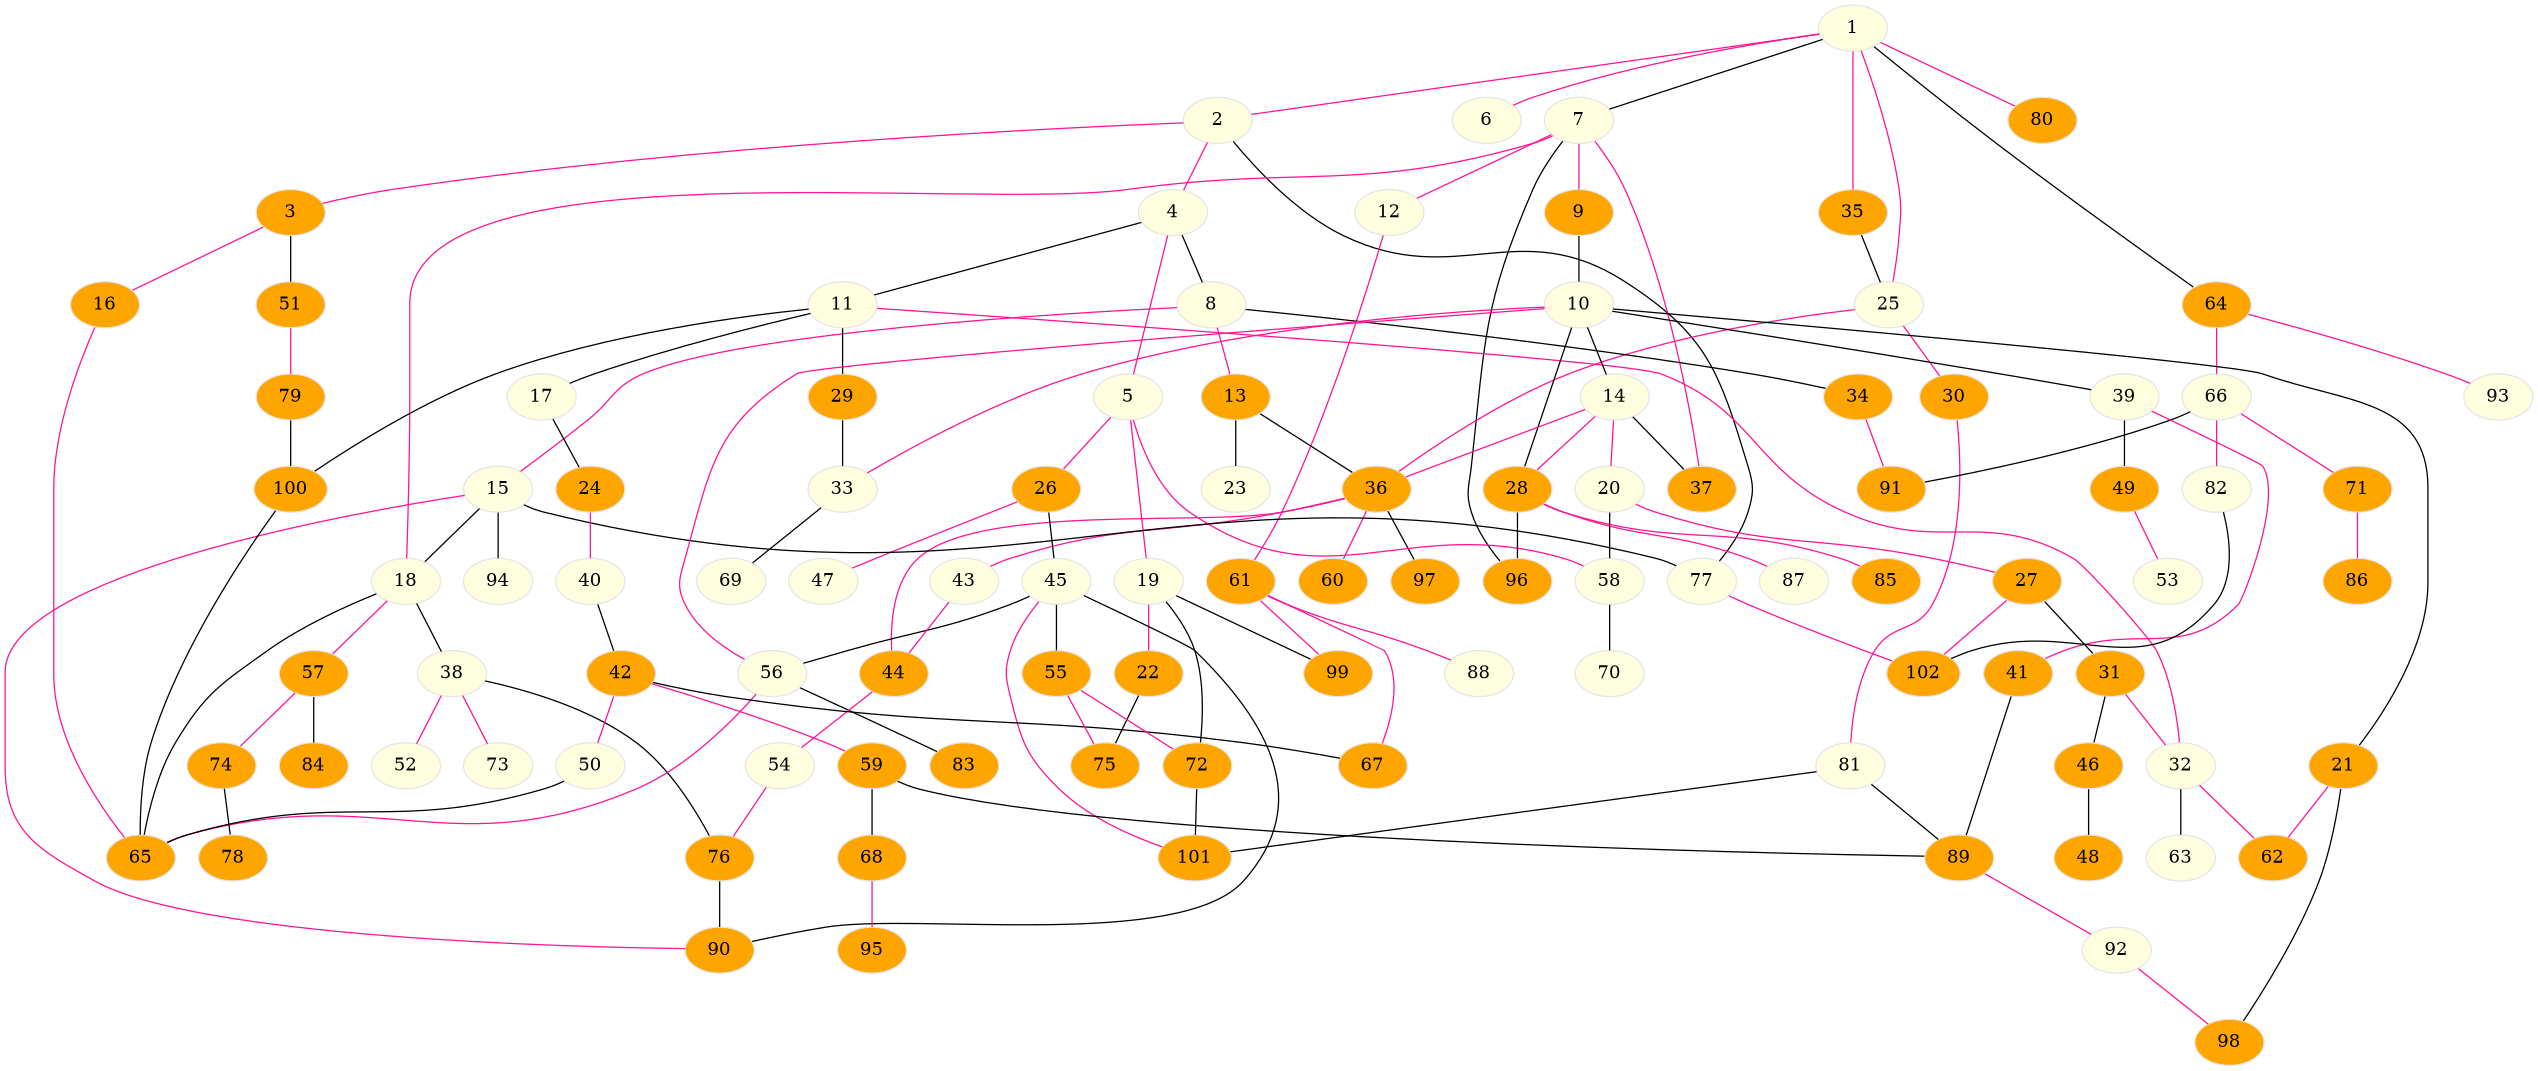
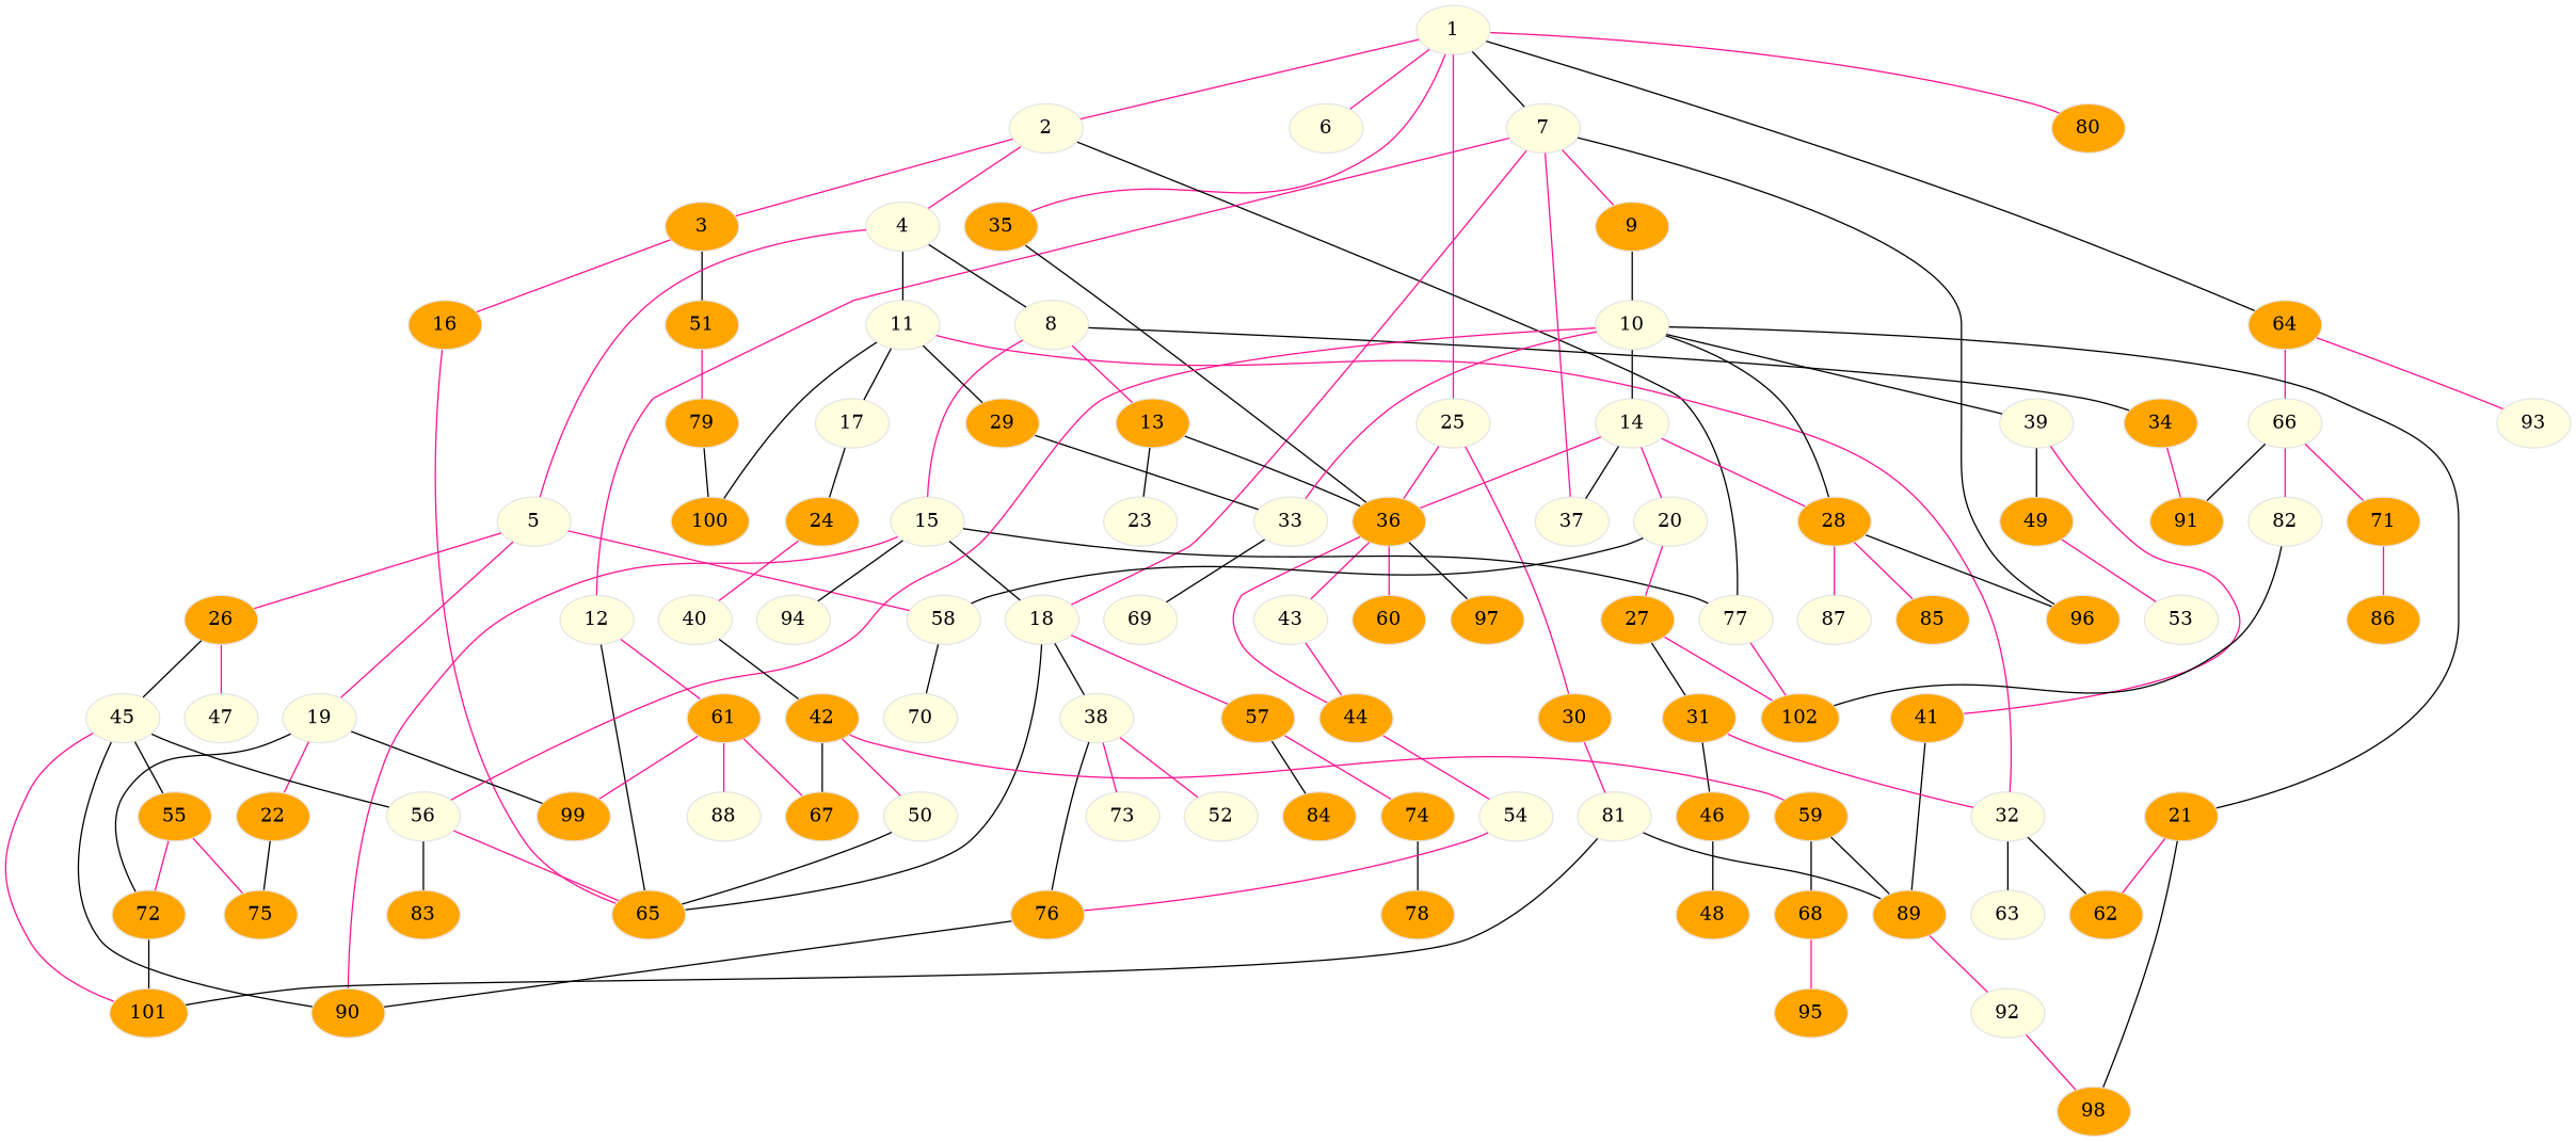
  graph {
    node [color=gray90 fillcolor=orange style=filled]
    edge [color=deeppink]
    1 [fillcolor=lightyellow]
    2 [fillcolor=lightyellow]
    6 [fillcolor=lightyellow]
    7 [fillcolor=lightyellow]
    25 [fillcolor=lightyellow]
    35
    64
    80
    3
    4 [fillcolor=lightyellow]
    77 [fillcolor=lightyellow]
    9
    12 [fillcolor=lightyellow]
    18 [fillcolor=lightyellow]
-   37
+   37 [fillcolor=lightyellow]
    96
    36
    30
    66 [fillcolor=lightyellow]
    93 [fillcolor=lightyellow]
    16
    51
    5 [fillcolor=lightyellow]
    8 [fillcolor=lightyellow]
    11 [fillcolor=lightyellow]
    102
    65
    79
    19 [fillcolor=lightyellow]
    26
    58 [fillcolor=lightyellow]
    13
    15 [fillcolor=lightyellow]
    34
    17 [fillcolor=lightyellow]
    29
    32 [fillcolor=lightyellow]
    100
    22
    72
    99
    45 [fillcolor=lightyellow]
    47 [fillcolor=lightyellow]
    70 [fillcolor=lightyellow]
    10 [fillcolor=lightyellow]
    61
    38 [fillcolor=lightyellow]
    57
    23 [fillcolor=lightyellow]
    90
    94 [fillcolor=lightyellow]
    91
    14 [fillcolor=lightyellow]
    21
    28
    33 [fillcolor=lightyellow]
    39 [fillcolor=lightyellow]
    56 [fillcolor=lightyellow]
    20 [fillcolor=lightyellow]
    62
    98
    85
    87 [fillcolor=lightyellow]
    69 [fillcolor=lightyellow]
    41
    49
    83
    24
    63 [fillcolor=lightyellow]
    67
    88 [fillcolor=lightyellow]
    43 [fillcolor=lightyellow]
    44
    60
    97
    27
    40 [fillcolor=lightyellow]
    52 [fillcolor=lightyellow]
    73 [fillcolor=lightyellow]
    76
    74
    84
    75
    101
    31
    42
    81 [fillcolor=lightyellow]
    55
    46
    89
    48
    54 [fillcolor=lightyellow]
    53 [fillcolor=lightyellow]
    50 [fillcolor=lightyellow]
    59
    92 [fillcolor=lightyellow]
    68
    78
    95
    71
    82 [fillcolor=lightyellow]
    86
    1 -- 2
    1 -- 6
    1 -- 7 [color=black]
    1 -- 25
    1 -- 35
    1 -- 64 [color=black]
    1 -- 80
    2 -- 3
    2 -- 4
    2 -- 77 [color=black]
    7 -- 9
    7 -- 12
    7 -- 18
    7 -- 37
    7 -- 96 [color=black]
    25 -- 36
    25 -- 30
-   35 -- 25 [color=black]
+   35 -- 36 [color=black]
    64 -- 66
    64 -- 93
    3 -- 16
    3 -- 51 [color=black]
    4 -- 5
    4 -- 8 [color=black]
    4 -- 11 [color=black]
    77 -- 102
    9 -- 10 [color=black]
-   100 -- 65 [color=black]
+   12 -- 65 [color=black]
    12 -- 61
    18 -- 65 [color=black]
    18 -- 38 [color=black]
    18 -- 57
    36 -- 43
    36 -- 44
    36 -- 60
    36 -- 97 [color=black]
    30 -- 81
    66 -- 91 [color=black]
    66 -- 71
    66 -- 82
    16 -- 65
    51 -- 79
    5 -- 19
    5 -- 26
    5 -- 58
    8 -- 13
    8 -- 15
    8 -- 34 [color=black]
    11 -- 17 [color=black]
    11 -- 29 [color=black]
    11 -- 32
    11 -- 100 [color=black]
    79 -- 100 [color=black]
    19 -- 22
    19 -- 72 [color=black]
    19 -- 99 [color=black]
    26 -- 45 [color=black]
    26 -- 47
    58 -- 70 [color=black]
    13 -- 36 [color=black]
    13 -- 23 [color=black]
    15 -- 77 [color=black]
    15 -- 18 [color=black]
    15 -- 90
    15 -- 94 [color=black]
    34 -- 91
    17 -- 24 [color=black]
    29 -- 33 [color=black]
-   32 -- 62
+   32 -- 62 [color=black]
    32 -- 63 [color=black]
    22 -- 75 [color=black]
    72 -- 101 [color=black]
    45 -- 90 [color=black]
    45 -- 56 [color=black]
    45 -- 101
    45 -- 55 [color=black]
    10 -- 14 [color=black]
    10 -- 21 [color=black]
    10 -- 28 [color=black]
    10 -- 33
    10 -- 39 [color=black]
    10 -- 56
    61 -- 99
    61 -- 67
    61 -- 88
    38 -- 52
    38 -- 73
    38 -- 76 [color=black]
    57 -- 74
    57 -- 84 [color=black]
    14 -- 37 [color=black]
    14 -- 36
    14 -- 28
    14 -- 20
    21 -- 62
    21 -- 98 [color=black]
    28 -- 96 [color=black]
    28 -- 85
    28 -- 87
    33 -- 69 [color=black]
    39 -- 41
    39 -- 49 [color=black]
    56 -- 65
    56 -- 83 [color=black]
    20 -- 58 [color=black]
    20 -- 27
    41 -- 89 [color=black]
    49 -- 53
    24 -- 40
    43 -- 44
    44 -- 54
    27 -- 102
    27 -- 31 [color=black]
    40 -- 42 [color=black]
    76 -- 90 [color=black]
    74 -- 78 [color=black]
    31 -- 32
    31 -- 46 [color=black]
    42 -- 67 [color=black]
    42 -- 50
    42 -- 59
    81 -- 101 [color=black]
    81 -- 89 [color=black]
    55 -- 72
    55 -- 75
    46 -- 48 [color=black]
    89 -- 92
    54 -- 76
    50 -- 65 [color=black]
    59 -- 89 [color=black]
    59 -- 68 [color=black]
    92 -- 98
    68 -- 95
    71 -- 86
    82 -- 102 [color=black]
  }
